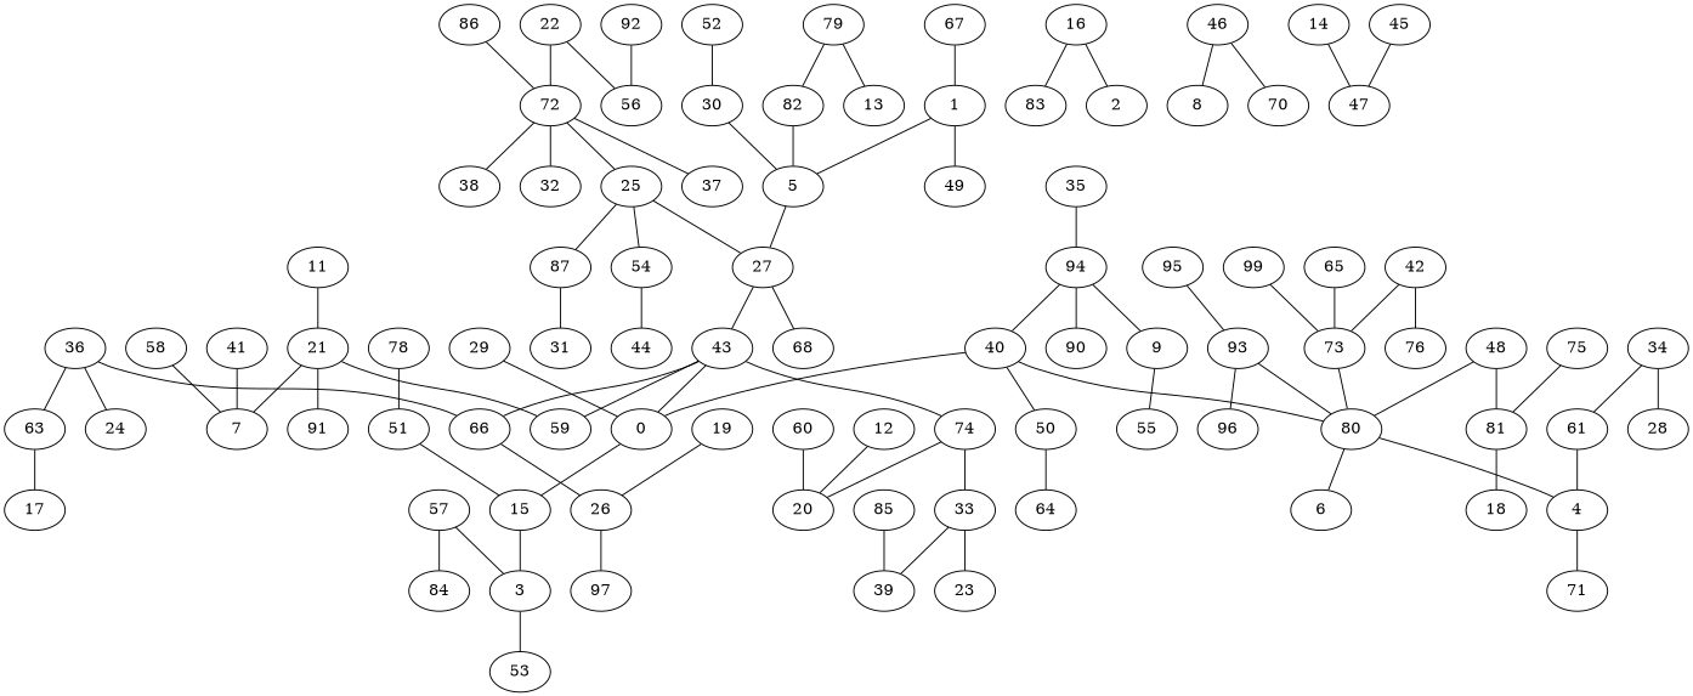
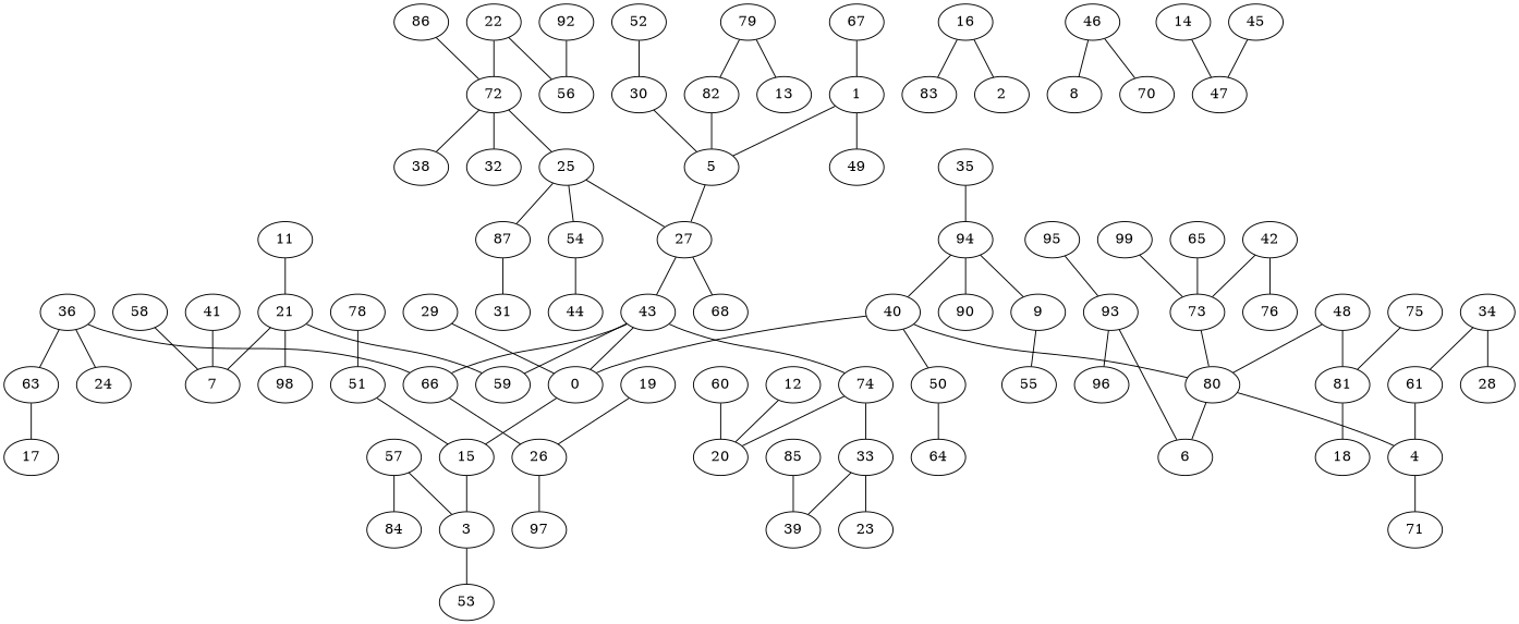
  graph {
    29
    0
    15
    3
    43
    66
    59
    74
    26
    20
    33
    53
    40
    n14 [label=80]
    50
    6
    4
    64
    27
    68
    97
    23
    39
    51
    71
    94
    90
    9
    55
    25
    54
    87
    44
    31
    5
    36
    63
    24
    17
    21
    7
-   98 [label=91]
+   98
    57
    84
    78
    48
    81
    18
    73
    35
    72
-   37
    38
    32
    30
    82
    1
    49
    19
    16
    83
    2
    11
    60
    n65 [label=12]
    93
    96
    42
    76
    99
    65
    61
    46
    8
    70
    86
    22
    56
    52
    79
    13
    67
    41
    58
    85
    75
    95
    34
    28
    14
    47
    92
    45
    29 -- 0
    0 -- 15
    15 -- 3
    3 -- 53
    43 -- 0
    43 -- 66
    43 -- 59
    43 -- 74
    66 -- 26
    74 -- 20
    74 -- 33
    26 -- 97
    33 -- 23
    33 -- 39
    40 -- 0
    40 -- n14
    40 -- 50
    n14 -- 6
    n14 -- 4
    50 -- 64
    4 -- 71
    27 -- 43
    27 -- 68
    51 -- 15
    94 -- 40
    94 -- 90
    94 -- 9
    9 -- 55
    25 -- 27
    25 -- 54
    25 -- 87
    54 -- 44
    87 -- 31
    5 -- 27
    36 -- 66
    36 -- 63
    36 -- 24
    63 -- 17
    21 -- 59
    21 -- 7
    21 -- 98
    57 -- 3
    57 -- 84
    78 -- 51
    48 -- n14
    48 -- 81
    81 -- 18
    73 -- n14
    35 -- 94
    72 -- 25
-   72 -- 37
    72 -- 38
    72 -- 32
    30 -- 5
    82 -- 5
    1 -- 5
    1 -- 49
    19 -- 26
    16 -- 83
    16 -- 2
    11 -- 21
    60 -- 20
    n65 -- 20
-   93 -- n14
+   93 -- 6
    93 -- 96
    42 -- 73
    42 -- 76
    99 -- 73
    65 -- 73
    61 -- 4
    46 -- 8
    46 -- 70
    86 -- 72
    22 -- 72
    22 -- 56
    52 -- 30
    79 -- 82
    79 -- 13
    67 -- 1
    41 -- 7
    58 -- 7
    85 -- 39
    75 -- 81
    95 -- 93
    34 -- 61
    34 -- 28
    14 -- 47
    92 -- 56
    45 -- 47
  }
